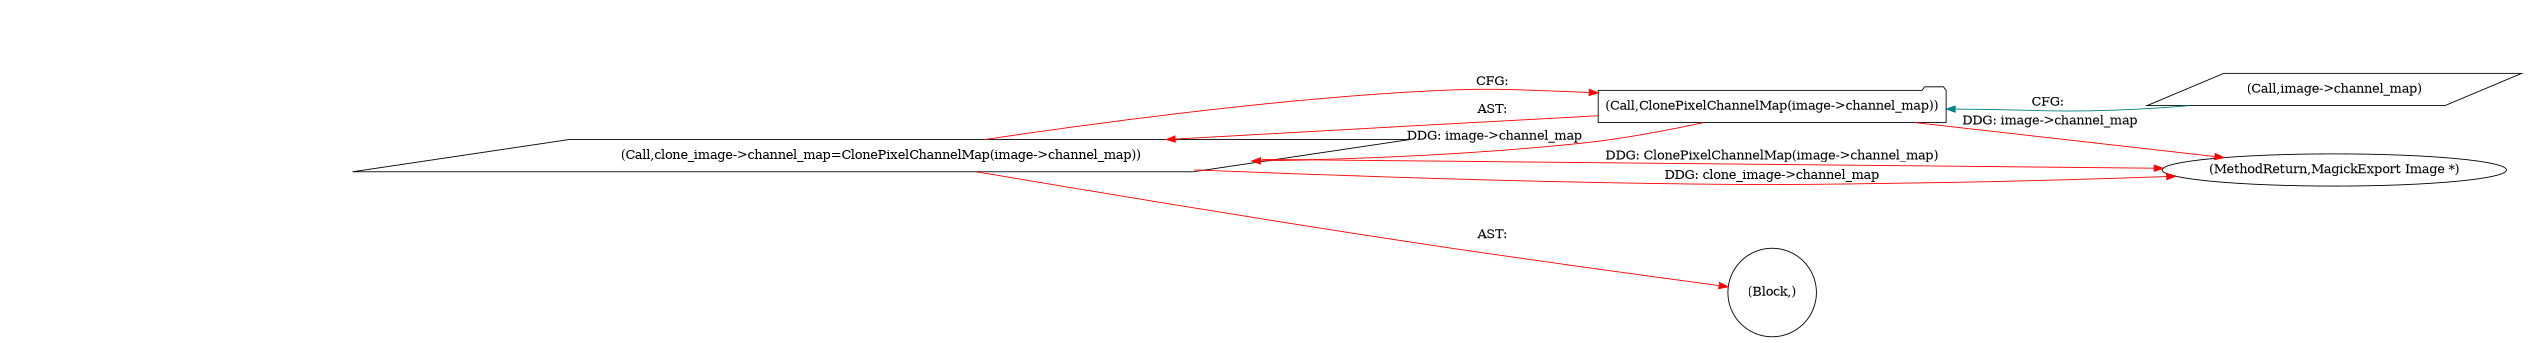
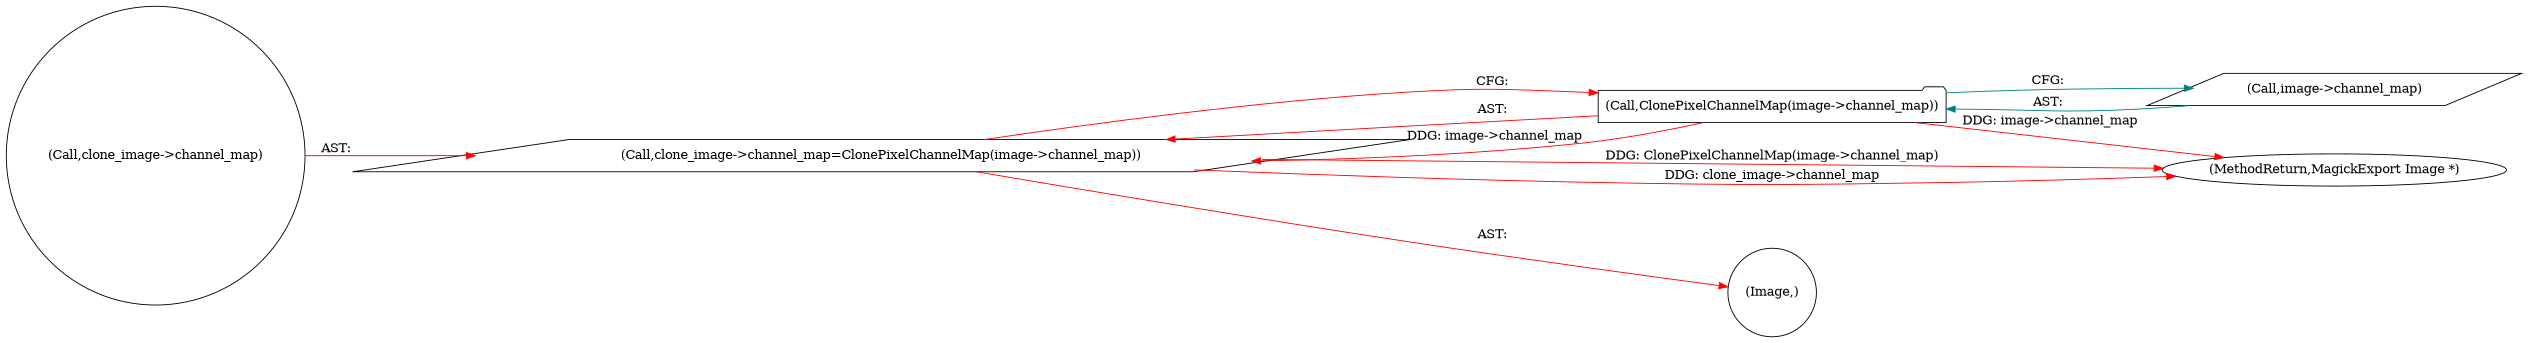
  digraph {
    rankdir=LR
    node [shape=parallelogram]
    edge [color=red]
    n1 [label="(Call,clone_image->channel_map=ClonePixelChannelMap(image->channel_map))"]
    n2 [label="(Call,ClonePixelChannelMap(image->channel_map))" shape=folder]
    n3 [label="(MethodReturn,MagickExport Image *)" shape=ellipse]
-   n4 [label="(Block,)" shape=circle]
+   n4 [label="(Image,)" shape=circle]
    n5 [label="(Call,image->channel_map)"]
+   n6 [label="(Call,clone_image->channel_map)" shape=circle]
    n1 -> n2 [label="CFG: "]
    n1 -> n3 [label="DDG: ClonePixelChannelMap(image->channel_map)"]
    n1 -> n3 [label="DDG: clone_image->channel_map"]
    n1 -> n4 [label="AST: "]
    n2 -> n1 [label="AST: "]
    n2 -> n1 [label="DDG: image->channel_map"]
    n2 -> n3 [label="DDG: image->channel_map"]
-   n5 -> n2 [color=teal label="CFG: "]
+   n2 -> n5 [color=teal label="CFG: "]
+   n5 -> n2 [color=teal label="AST: "]
+   n6 -> n1 [label="AST: "]
  }
